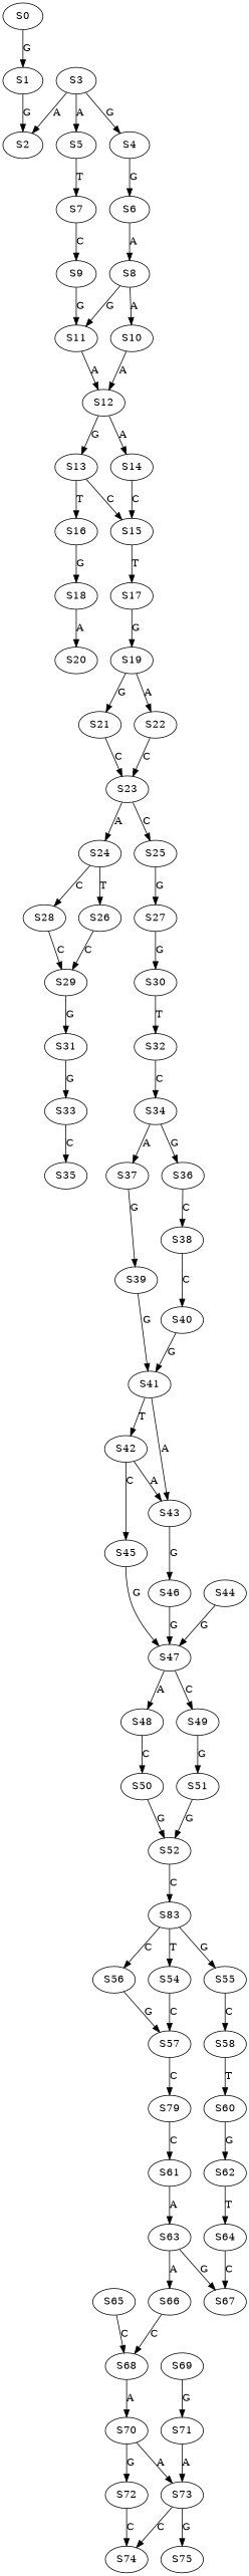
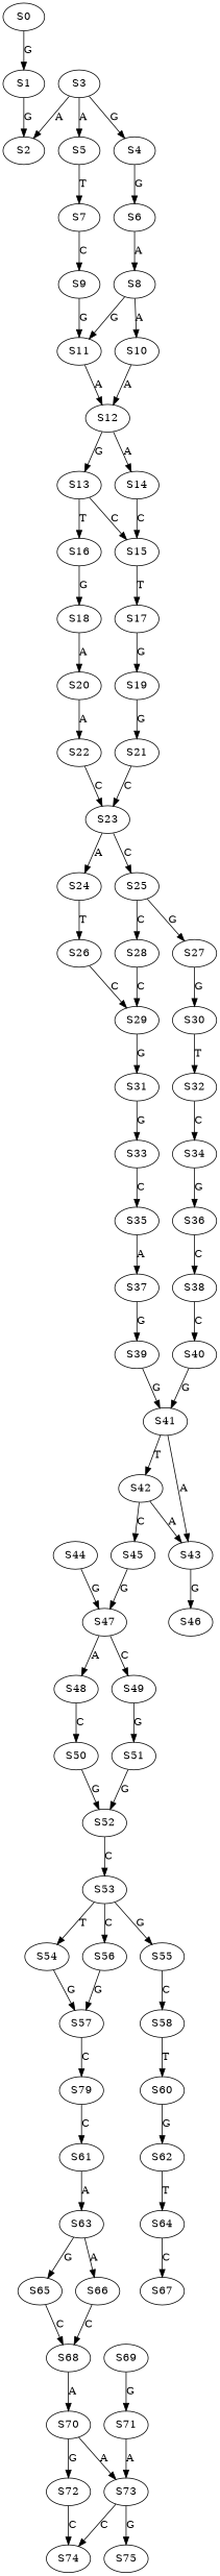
  strict digraph {
    S0
    S1
    S2
    S3
    S4
    S5
    S6
    S7
    S8
    S9
    S10
    S11
    S12
    S13
    S14
    S15
    S16
    S17
    S18
    S19
    S20
    S21
    S22
    S23
    S24
    S25
    S26
    S27
    S28
    S29
    S30
    S31
    S32
    S33
    S34
    S35
    S36
    S37
    S38
    S39
    S40
    S41
    S42
    S43
    S45
    S46
    S44
    S47
    S48
    S49
    S50
    S51
    S52
-   S53 [label=S83]
+   S53
    S54
    S55
    S56
    S57
    S58
    n60 [label=S79]
    S60
    S61
    S62
    S63
    S64
    S65
    S66
    S67
    S68
    S70
    S69
    S71
    S72
    S73
    S74
    S75
    S0 -> S1 [label=G]
    S1 -> S2 [label=G]
    S3 -> S2 [label=A]
    S3 -> S4 [label=G]
    S3 -> S5 [label=A]
    S4 -> S6 [label=G]
    S5 -> S7 [label=T]
    S6 -> S8 [label=A]
    S7 -> S9 [label=C]
    S8 -> S10 [label=A]
    S8 -> S11 [label=G]
    S9 -> S11 [label=G]
    S10 -> S12 [label=A]
    S11 -> S12 [label=A]
    S12 -> S13 [label=G]
    S12 -> S14 [label=A]
    S13 -> S15 [label=C]
    S13 -> S16 [label=T]
    S14 -> S15 [label=C]
    S15 -> S17 [label=T]
    S16 -> S18 [label=G]
    S17 -> S19 [label=G]
    S18 -> S20 [label=A]
    S19 -> S21 [label=G]
-   S19 -> S22 [label=A]
+   S20 -> S22 [label=A]
    S21 -> S23 [label=C]
    S22 -> S23 [label=C]
    S23 -> S24 [label=A]
    S23 -> S25 [label=C]
    S24 -> S26 [label=T]
    S25 -> S27 [label=G]
-   S24 -> S28 [label=C]
+   S25 -> S28 [label=C]
    S26 -> S29 [label=C]
    S27 -> S30 [label=G]
    S28 -> S29 [label=C]
    S29 -> S31 [label=G]
    S30 -> S32 [label=T]
    S31 -> S33 [label=G]
    S32 -> S34 [label=C]
    S33 -> S35 [label=C]
    S34 -> S36 [label=G]
-   S34 -> S37 [label=A]
+   S35 -> S37 [label=A]
    S36 -> S38 [label=C]
    S37 -> S39 [label=G]
    S38 -> S40 [label=C]
    S39 -> S41 [label=G]
    S40 -> S41 [label=G]
    S41 -> S42 [label=T]
    S41 -> S43 [label=A]
    S42 -> S43 [label=A]
    S42 -> S45 [label=C]
    S43 -> S46 [label=G]
    S45 -> S47 [label=G]
-   S46 -> S47 [label=G]
    S44 -> S47 [label=G]
    S47 -> S48 [label=A]
    S47 -> S49 [label=C]
    S48 -> S50 [label=C]
    S49 -> S51 [label=G]
    S50 -> S52 [label=G]
    S51 -> S52 [label=G]
    S52 -> S53 [label=C]
    S53 -> S54 [label=T]
    S53 -> S55 [label=G]
    S53 -> S56 [label=C]
-   S54 -> S57 [label=C]
+   S54 -> S57 [label=G]
    S55 -> S58 [label=C]
    S56 -> S57 [label=G]
    S57 -> n60 [label=C]
    S58 -> S60 [label=T]
    n60 -> S61 [label=C]
    S60 -> S62 [label=G]
    S61 -> S63 [label=A]
    S62 -> S64 [label=T]
-   S63 -> S67 [label=G]
+   S63 -> S65 [label=G]
    S63 -> S66 [label=A]
    S64 -> S67 [label=C]
    S65 -> S68 [label=C]
    S66 -> S68 [label=C]
    S68 -> S70 [label=A]
    S70 -> S72 [label=G]
    S70 -> S73 [label=A]
    S69 -> S71 [label=G]
    S71 -> S73 [label=A]
    S72 -> S74 [label=C]
    S73 -> S74 [label=C]
    S73 -> S75 [label=G]
  }
